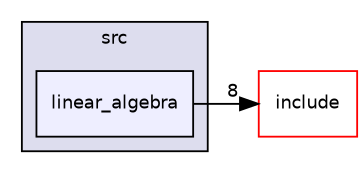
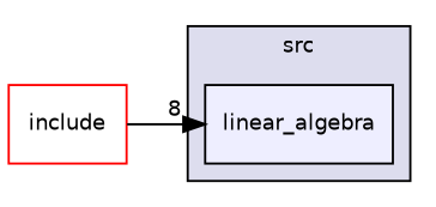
  digraph {
    compound=true
    rankdir=LR
    node [fontname=Helvetica fontsize=10 shape=box style=filled]
    n1 [fillcolor="#eeeeff" label=linear_algebra pencolor=black]
    n2 [color=red fillcolor=white label=include]
    subgraph cluster_1 {
      bgcolor="#ddddee"
      fontname=Helvetica
      fontsize=10
      label=src
      pencolor=black
      n1
    }
-   n1 -> n2 [headlabel=8 labeldistance=1.5 labelfontname=Helvetica labelfontsize=10]
+   n2 -> n1 [headlabel=8 labeldistance=1.5 labelfontname=Helvetica labelfontsize=10]
  }
